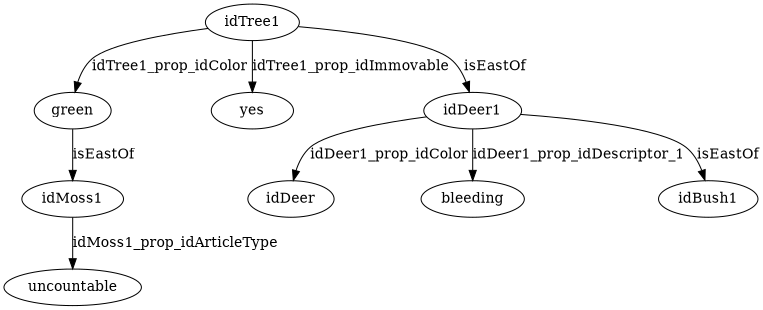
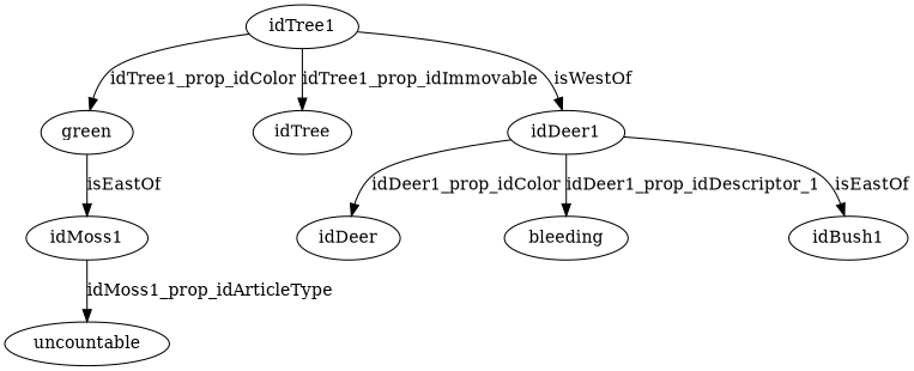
  strict digraph {
    edge [edge_type=property]
    idTree1 [node_type=entity_node root=root]
    green
-   yes
+   yes [label=idTree]
    idDeer1
    idMoss1
    uncountable
    n7 [label=idDeer]
    bleeding
    idBush1
    idTree1 -> green [label=idTree1_prop_idColor]
    idTree1 -> yes [label=idTree1_prop_idImmovable]
-   idTree1 -> idDeer1 [edge_type=relationship label=isEastOf]
+   idTree1 -> idDeer1 [edge_type=relationship label=isWestOf]
    green -> idMoss1 [edge_type=relationship label=isEastOf]
    idDeer1 -> n7 [label=idDeer1_prop_idColor]
    idDeer1 -> bleeding [label=idDeer1_prop_idDescriptor_1]
    idDeer1 -> idBush1 [edge_type=relationship label=isEastOf]
    idMoss1 -> uncountable [label=idMoss1_prop_idArticleType]
  }
